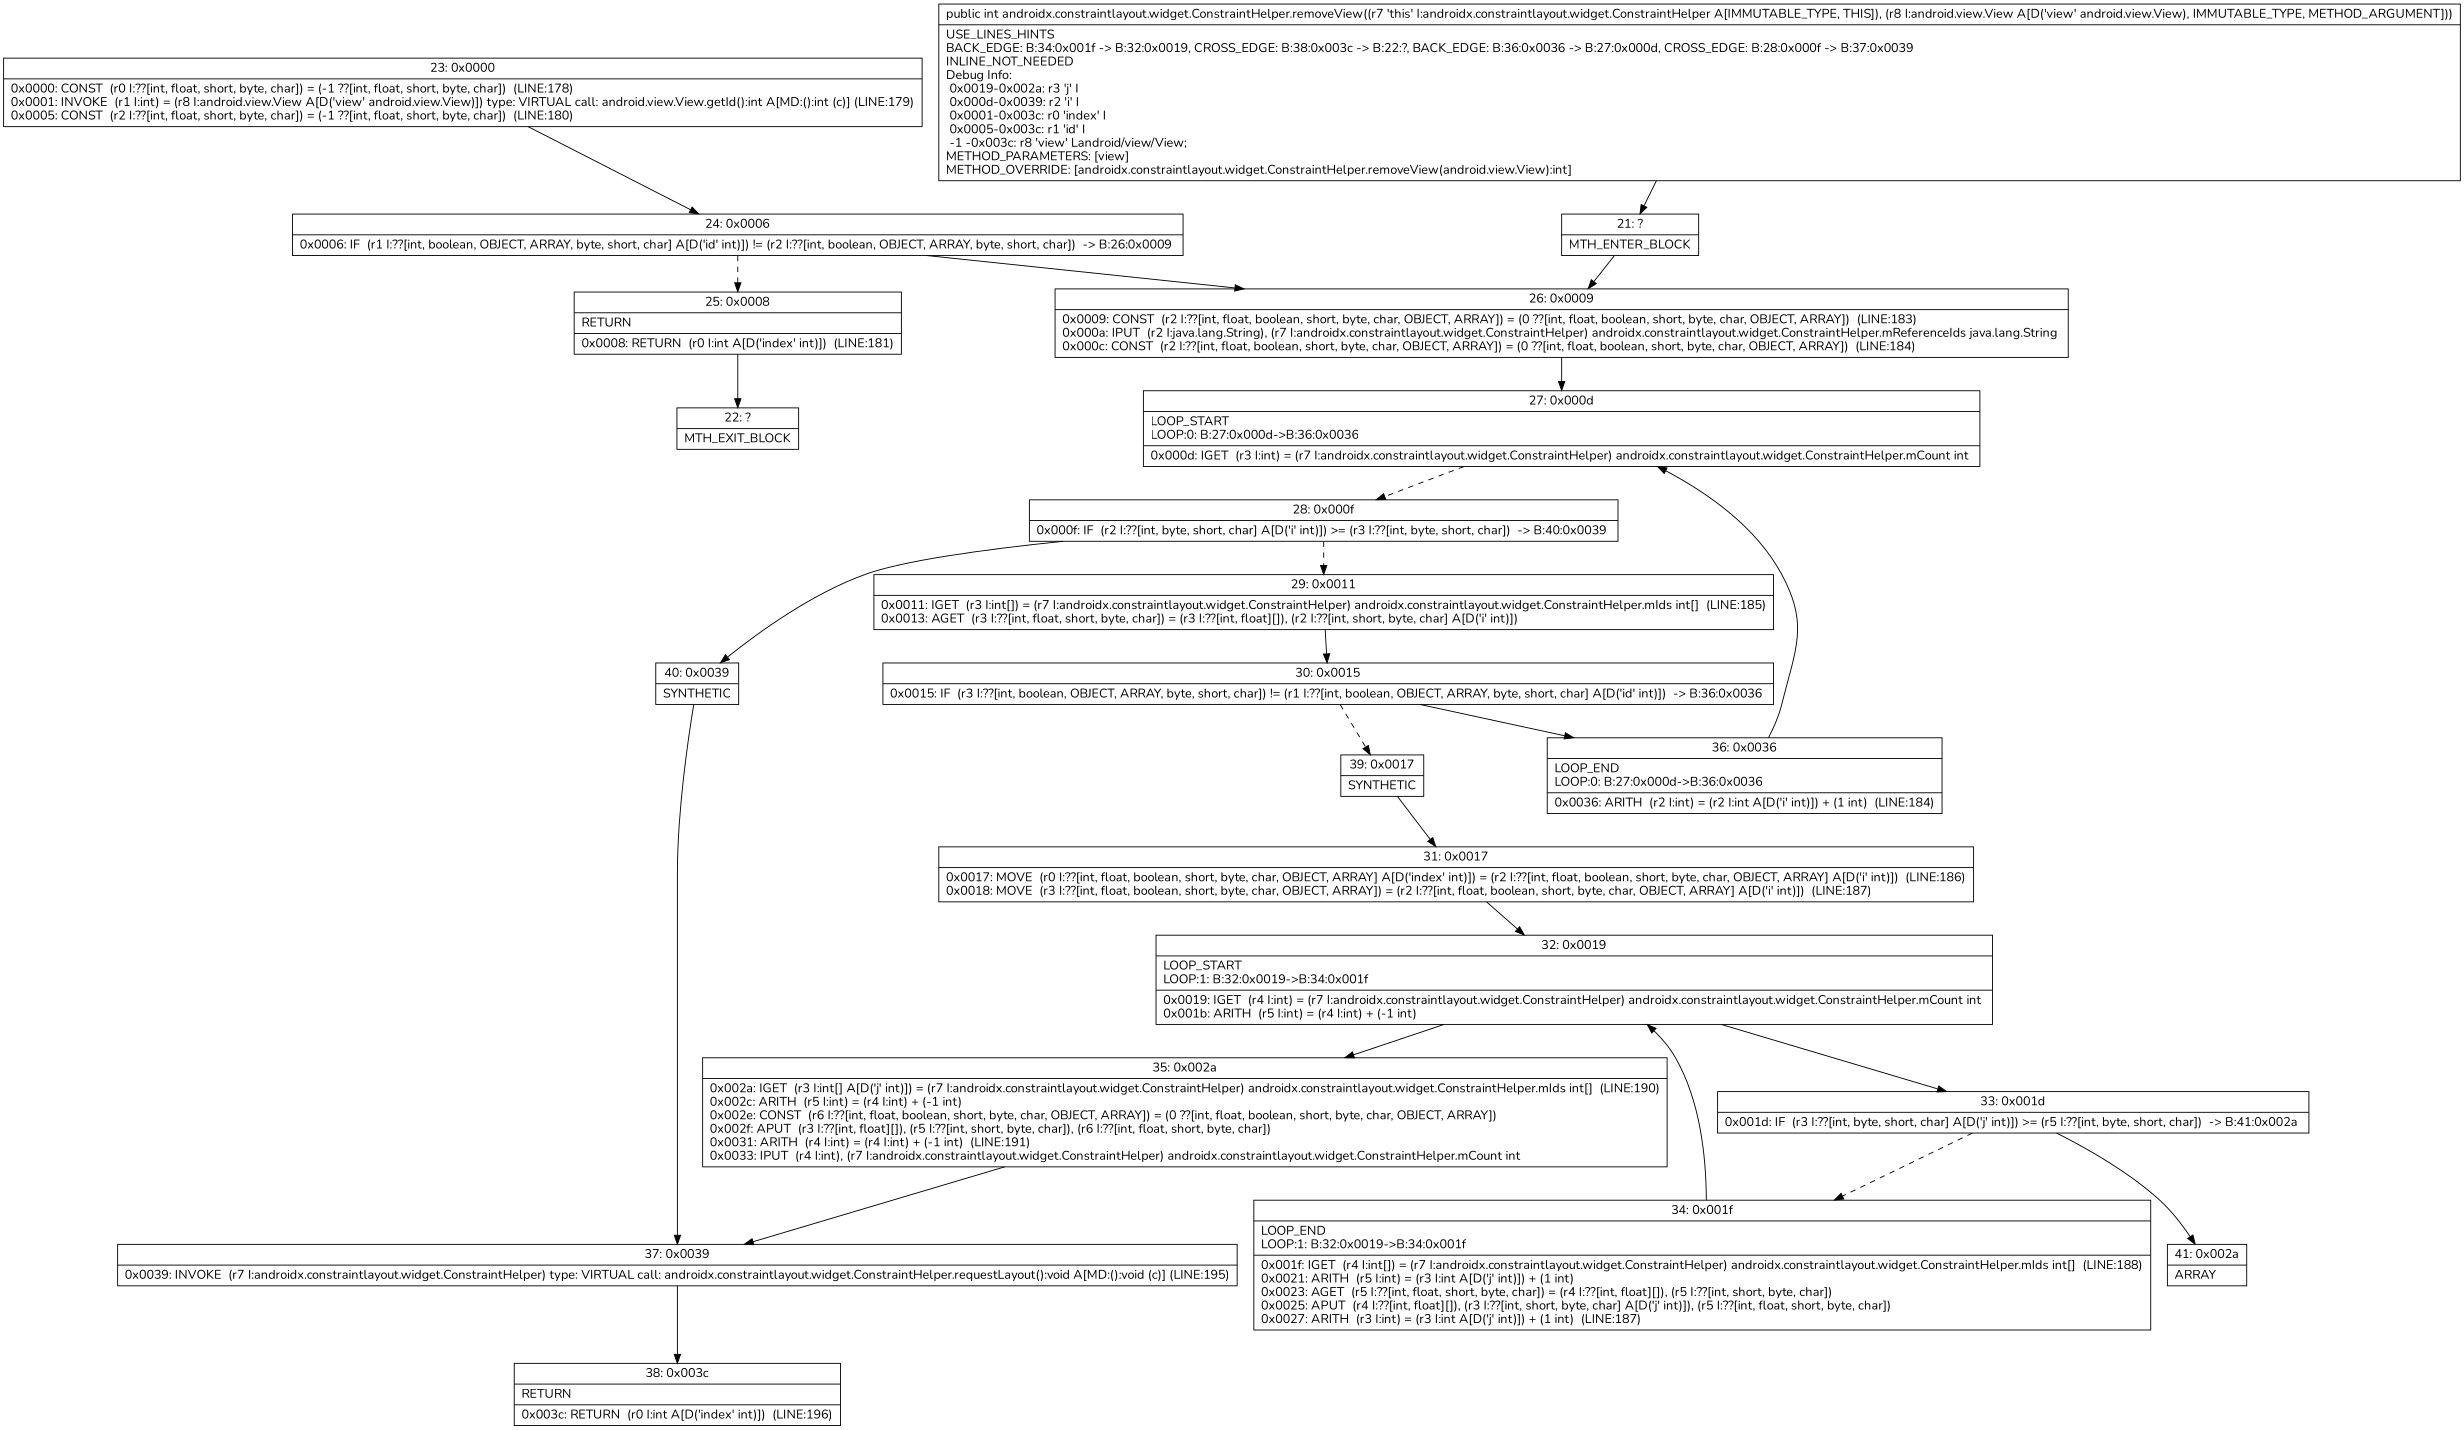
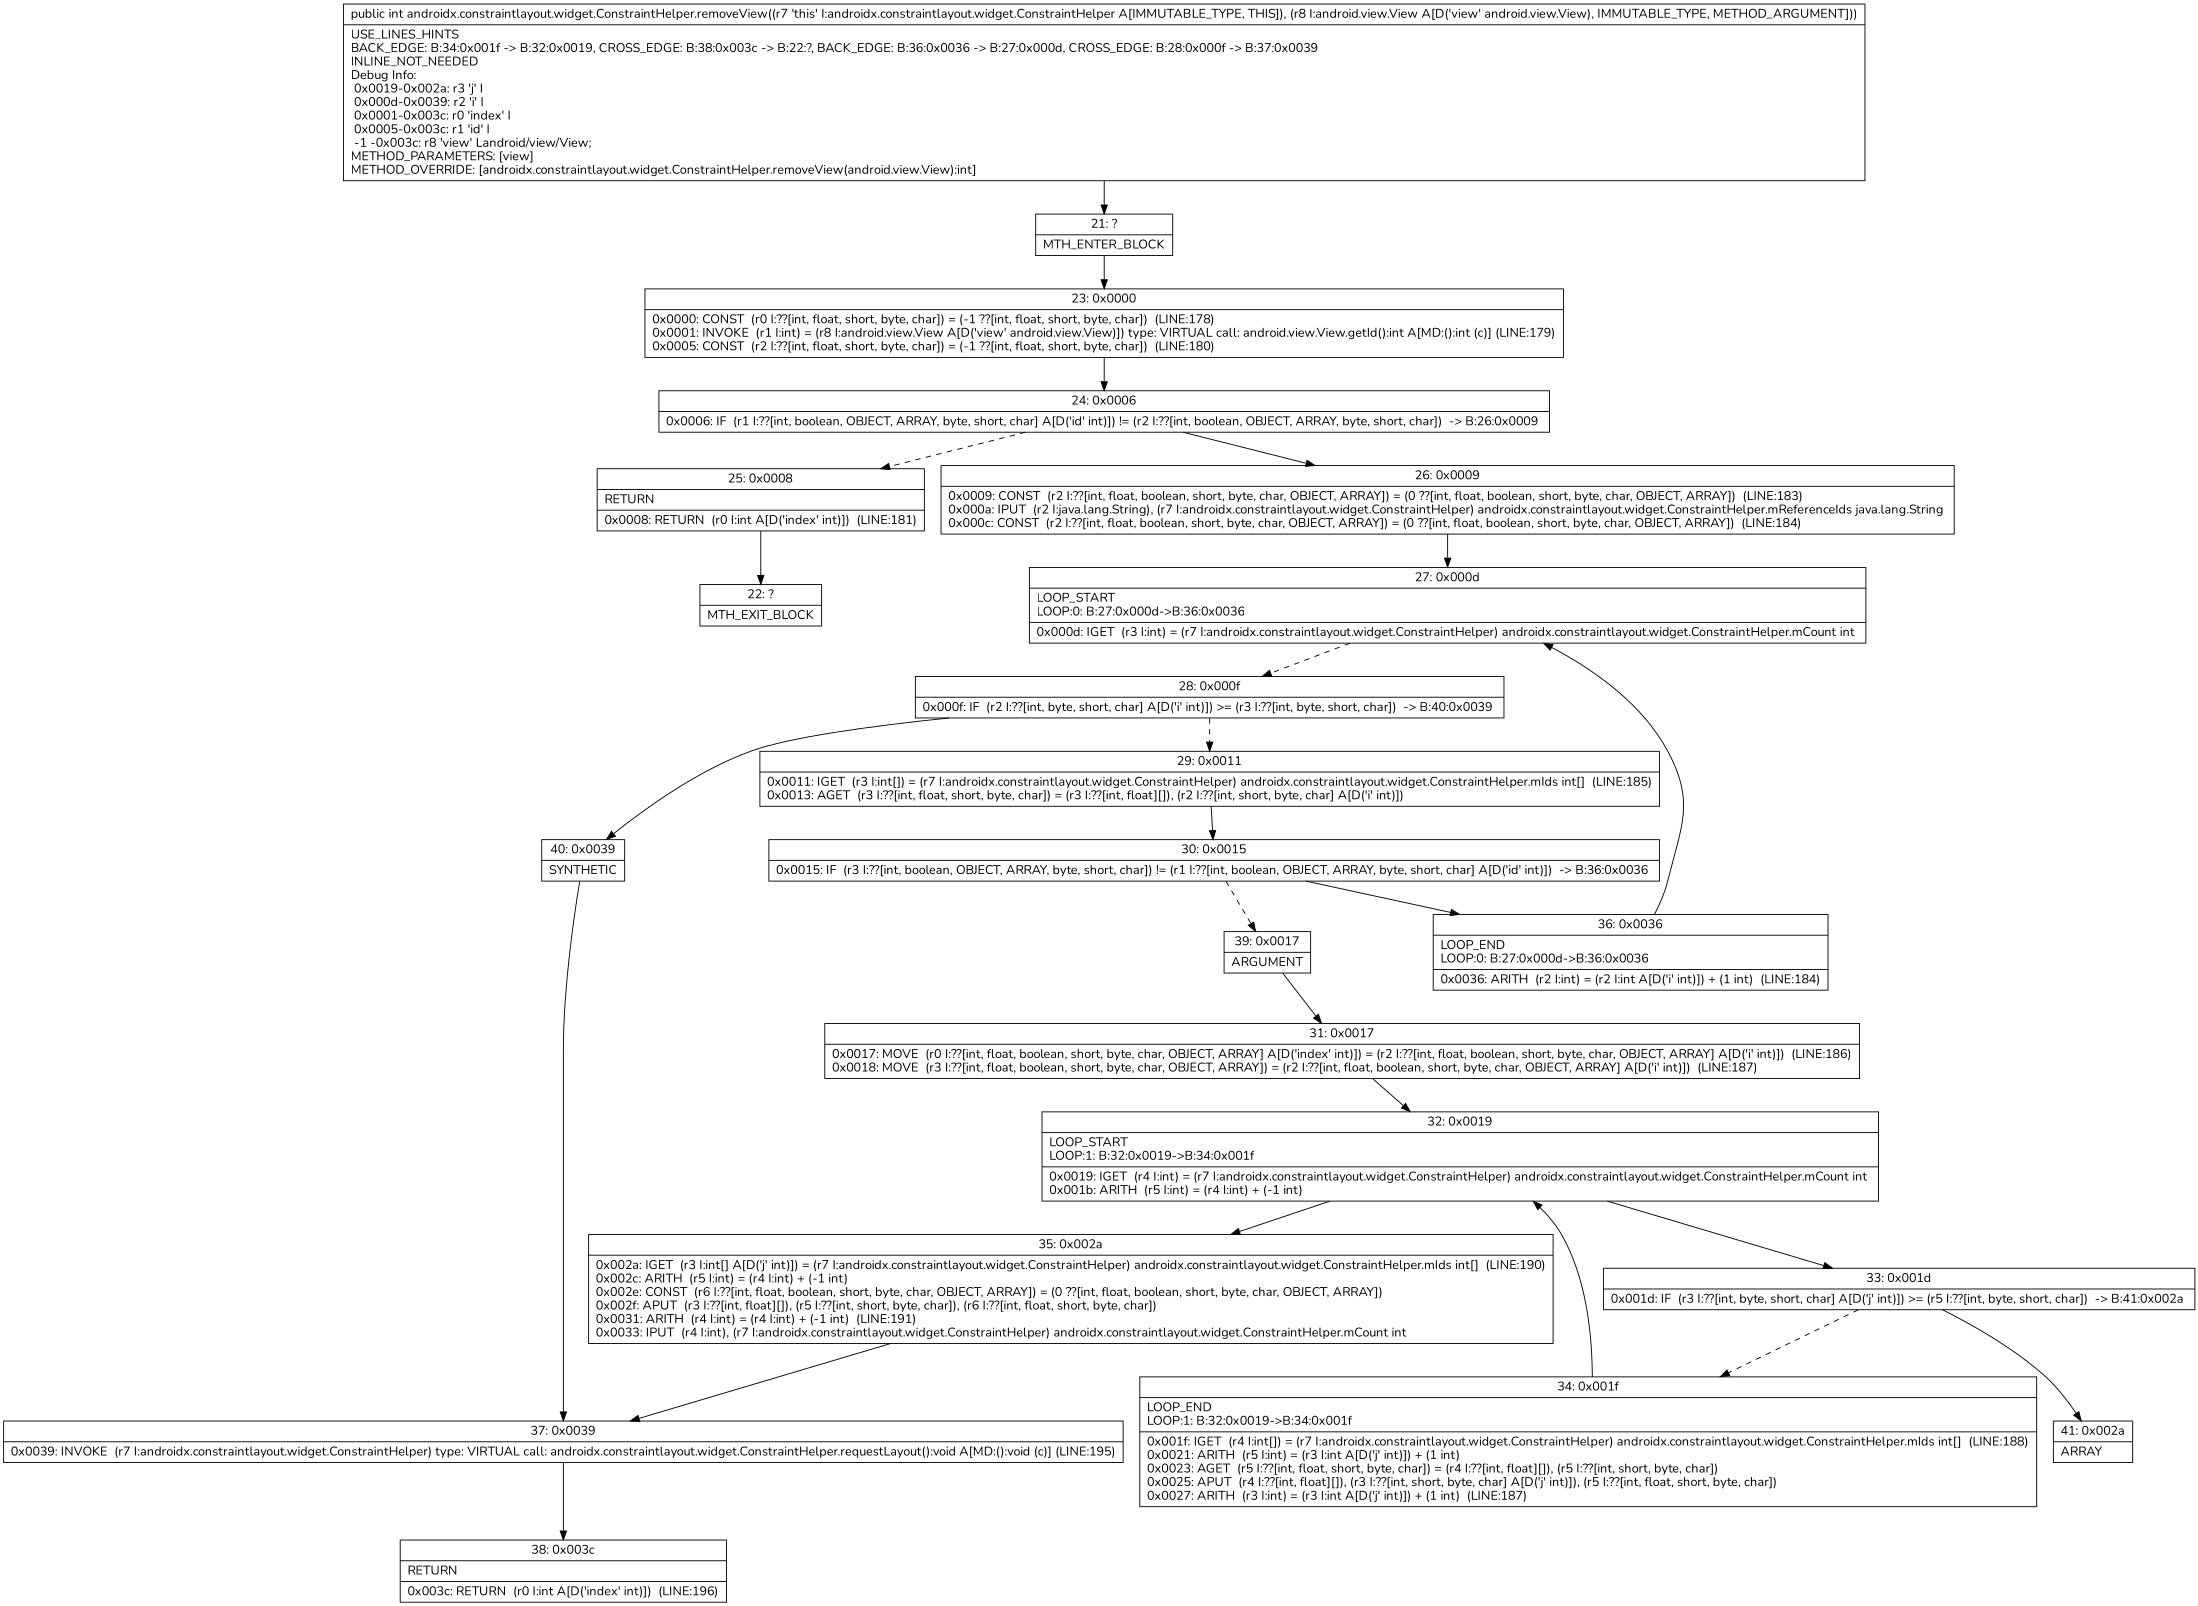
  digraph {
    fontname=Nunito
    node [fontname=Nunito shape=record]
    edge [fontname=Nunito]
    n1 [label="{21\:\ ?|MTH_ENTER_BLOCK\l}"]
    n2 [label="{23\:\ 0x0000|0x0000: CONST  (r0 I:??[int, float, short, byte, char]) = (\-1 ??[int, float, short, byte, char])  (LINE:178)\l0x0001: INVOKE  (r1 I:int) = (r8 I:android.view.View A[D('view' android.view.View)]) type: VIRTUAL call: android.view.View.getId():int A[MD:():int (c)] (LINE:179)\l0x0005: CONST  (r2 I:??[int, float, short, byte, char]) = (\-1 ??[int, float, short, byte, char])  (LINE:180)\l}"]
    n3 [label="{24\:\ 0x0006|0x0006: IF  (r1 I:??[int, boolean, OBJECT, ARRAY, byte, short, char] A[D('id' int)]) != (r2 I:??[int, boolean, OBJECT, ARRAY, byte, short, char])  \-\> B:26:0x0009 \l}"]
    n4 [label="{25\:\ 0x0008|RETURN\l|0x0008: RETURN  (r0 I:int A[D('index' int)])  (LINE:181)\l}"]
    n5 [label="{26\:\ 0x0009|0x0009: CONST  (r2 I:??[int, float, boolean, short, byte, char, OBJECT, ARRAY]) = (0 ??[int, float, boolean, short, byte, char, OBJECT, ARRAY])  (LINE:183)\l0x000a: IPUT  (r2 I:java.lang.String), (r7 I:androidx.constraintlayout.widget.ConstraintHelper) androidx.constraintlayout.widget.ConstraintHelper.mReferenceIds java.lang.String \l0x000c: CONST  (r2 I:??[int, float, boolean, short, byte, char, OBJECT, ARRAY]) = (0 ??[int, float, boolean, short, byte, char, OBJECT, ARRAY])  (LINE:184)\l}"]
    n6 [label="{22\:\ ?|MTH_EXIT_BLOCK\l}"]
    n7 [label="{27\:\ 0x000d|LOOP_START\lLOOP:0: B:27:0x000d\-\>B:36:0x0036\l|0x000d: IGET  (r3 I:int) = (r7 I:androidx.constraintlayout.widget.ConstraintHelper) androidx.constraintlayout.widget.ConstraintHelper.mCount int \l}"]
    n8 [label="{28\:\ 0x000f|0x000f: IF  (r2 I:??[int, byte, short, char] A[D('i' int)]) \>= (r3 I:??[int, byte, short, char])  \-\> B:40:0x0039 \l}"]
    n9 [label="{29\:\ 0x0011|0x0011: IGET  (r3 I:int[]) = (r7 I:androidx.constraintlayout.widget.ConstraintHelper) androidx.constraintlayout.widget.ConstraintHelper.mIds int[]  (LINE:185)\l0x0013: AGET  (r3 I:??[int, float, short, byte, char]) = (r3 I:??[int, float][]), (r2 I:??[int, short, byte, char] A[D('i' int)]) \l}"]
    n10 [label="{40\:\ 0x0039|SYNTHETIC\l}"]
    n11 [label="{30\:\ 0x0015|0x0015: IF  (r3 I:??[int, boolean, OBJECT, ARRAY, byte, short, char]) != (r1 I:??[int, boolean, OBJECT, ARRAY, byte, short, char] A[D('id' int)])  \-\> B:36:0x0036 \l}"]
    n12 [label="{37\:\ 0x0039|0x0039: INVOKE  (r7 I:androidx.constraintlayout.widget.ConstraintHelper) type: VIRTUAL call: androidx.constraintlayout.widget.ConstraintHelper.requestLayout():void A[MD:():void (c)] (LINE:195)\l}"]
    n13 [label="{36\:\ 0x0036|LOOP_END\lLOOP:0: B:27:0x000d\-\>B:36:0x0036\l|0x0036: ARITH  (r2 I:int) = (r2 I:int A[D('i' int)]) + (1 int)  (LINE:184)\l}"]
-   n14 [label="{39\:\ 0x0017|SYNTHETIC\l}"]
+   n14 [label="{39\:\ 0x0017|ARGUMENT\l}"]
    n15 [label="{31\:\ 0x0017|0x0017: MOVE  (r0 I:??[int, float, boolean, short, byte, char, OBJECT, ARRAY] A[D('index' int)]) = (r2 I:??[int, float, boolean, short, byte, char, OBJECT, ARRAY] A[D('i' int)])  (LINE:186)\l0x0018: MOVE  (r3 I:??[int, float, boolean, short, byte, char, OBJECT, ARRAY]) = (r2 I:??[int, float, boolean, short, byte, char, OBJECT, ARRAY] A[D('i' int)])  (LINE:187)\l}"]
    n16 [label="{32\:\ 0x0019|LOOP_START\lLOOP:1: B:32:0x0019\-\>B:34:0x001f\l|0x0019: IGET  (r4 I:int) = (r7 I:androidx.constraintlayout.widget.ConstraintHelper) androidx.constraintlayout.widget.ConstraintHelper.mCount int \l0x001b: ARITH  (r5 I:int) = (r4 I:int) + (\-1 int) \l}"]
    n17 [label="{33\:\ 0x001d|0x001d: IF  (r3 I:??[int, byte, short, char] A[D('j' int)]) \>= (r5 I:??[int, byte, short, char])  \-\> B:41:0x002a \l}"]
    n18 [label="{35\:\ 0x002a|0x002a: IGET  (r3 I:int[] A[D('j' int)]) = (r7 I:androidx.constraintlayout.widget.ConstraintHelper) androidx.constraintlayout.widget.ConstraintHelper.mIds int[]  (LINE:190)\l0x002c: ARITH  (r5 I:int) = (r4 I:int) + (\-1 int) \l0x002e: CONST  (r6 I:??[int, float, boolean, short, byte, char, OBJECT, ARRAY]) = (0 ??[int, float, boolean, short, byte, char, OBJECT, ARRAY]) \l0x002f: APUT  (r3 I:??[int, float][]), (r5 I:??[int, short, byte, char]), (r6 I:??[int, float, short, byte, char]) \l0x0031: ARITH  (r4 I:int) = (r4 I:int) + (\-1 int)  (LINE:191)\l0x0033: IPUT  (r4 I:int), (r7 I:androidx.constraintlayout.widget.ConstraintHelper) androidx.constraintlayout.widget.ConstraintHelper.mCount int \l}"]
    n19 [label="{34\:\ 0x001f|LOOP_END\lLOOP:1: B:32:0x0019\-\>B:34:0x001f\l|0x001f: IGET  (r4 I:int[]) = (r7 I:androidx.constraintlayout.widget.ConstraintHelper) androidx.constraintlayout.widget.ConstraintHelper.mIds int[]  (LINE:188)\l0x0021: ARITH  (r5 I:int) = (r3 I:int A[D('j' int)]) + (1 int) \l0x0023: AGET  (r5 I:??[int, float, short, byte, char]) = (r4 I:??[int, float][]), (r5 I:??[int, short, byte, char]) \l0x0025: APUT  (r4 I:??[int, float][]), (r3 I:??[int, short, byte, char] A[D('j' int)]), (r5 I:??[int, float, short, byte, char]) \l0x0027: ARITH  (r3 I:int) = (r3 I:int A[D('j' int)]) + (1 int)  (LINE:187)\l}"]
    n20 [label="{41\:\ 0x002a|ARRAY\l}"]
    n21 [label="{38\:\ 0x003c|RETURN\l|0x003c: RETURN  (r0 I:int A[D('index' int)])  (LINE:196)\l}"]
    n22 [label="{public int androidx.constraintlayout.widget.ConstraintHelper.removeView((r7 'this' I:androidx.constraintlayout.widget.ConstraintHelper A[IMMUTABLE_TYPE, THIS]), (r8 I:android.view.View A[D('view' android.view.View), IMMUTABLE_TYPE, METHOD_ARGUMENT]))  | USE_LINES_HINTS\lBACK_EDGE: B:34:0x001f \-\> B:32:0x0019, CROSS_EDGE: B:38:0x003c \-\> B:22:?, BACK_EDGE: B:36:0x0036 \-\> B:27:0x000d, CROSS_EDGE: B:28:0x000f \-\> B:37:0x0039\lINLINE_NOT_NEEDED\lDebug Info:\l  0x0019\-0x002a: r3 'j' I\l  0x000d\-0x0039: r2 'i' I\l  0x0001\-0x003c: r0 'index' I\l  0x0005\-0x003c: r1 'id' I\l  \-1 \-0x003c: r8 'view' Landroid\/view\/View;\lMETHOD_PARAMETERS: [view]\lMETHOD_OVERRIDE: [androidx.constraintlayout.widget.ConstraintHelper.removeView(android.view.View):int]\l}"]
-   n1 -> n5
+   n1 -> n2
    n2 -> n3
    n3 -> n4 [style=dashed]
    n3 -> n5
    n4 -> n6
    n5 -> n7
    n7 -> n8 [style=dashed]
    n8 -> n9 [style=dashed]
    n8 -> n10
    n9 -> n11
    n10 -> n12
    n11 -> n13
    n11 -> n14 [style=dashed]
    n12 -> n21
    n13 -> n7
    n14 -> n15
    n15 -> n16
    n16 -> n17
    n16 -> n18
    n17 -> n19 [style=dashed]
    n17 -> n20
    n18 -> n12
    n19 -> n16
    n22 -> n1
  }
